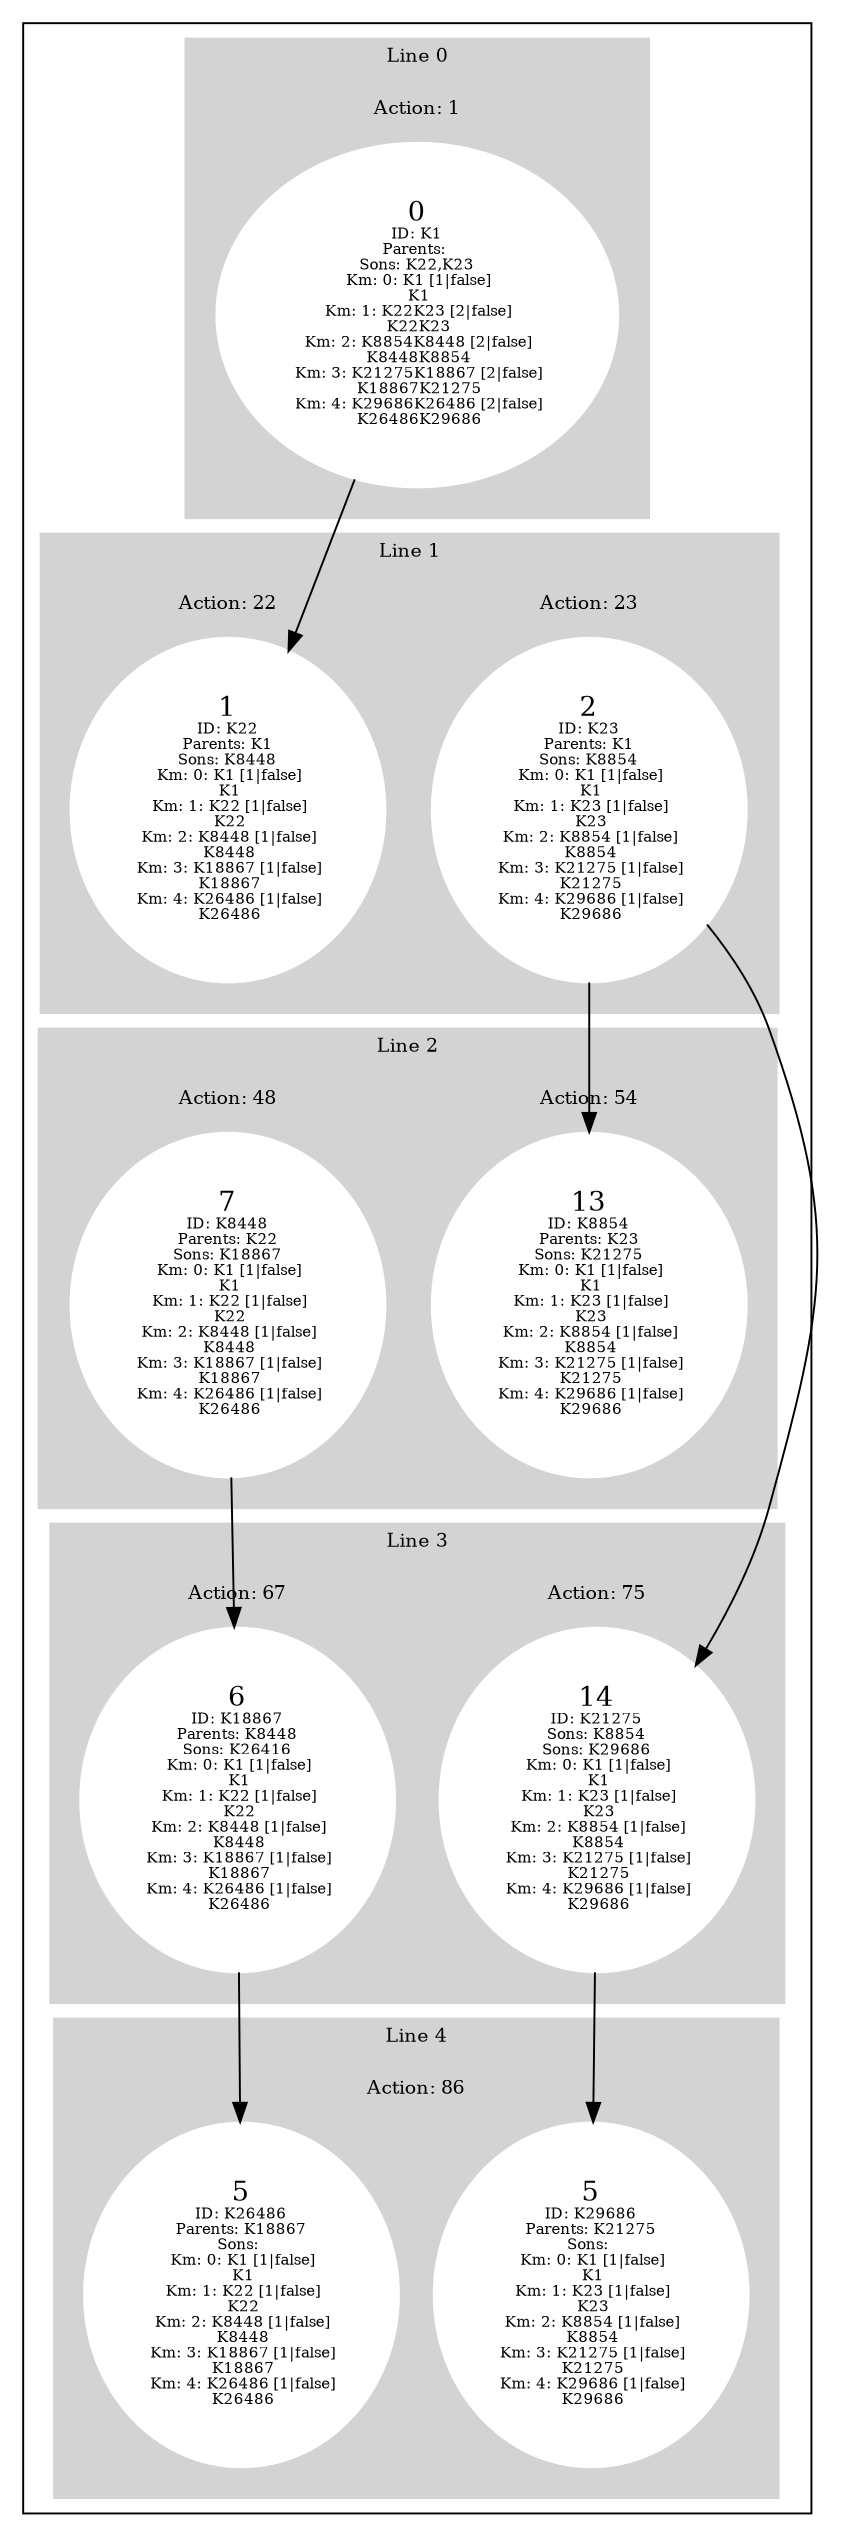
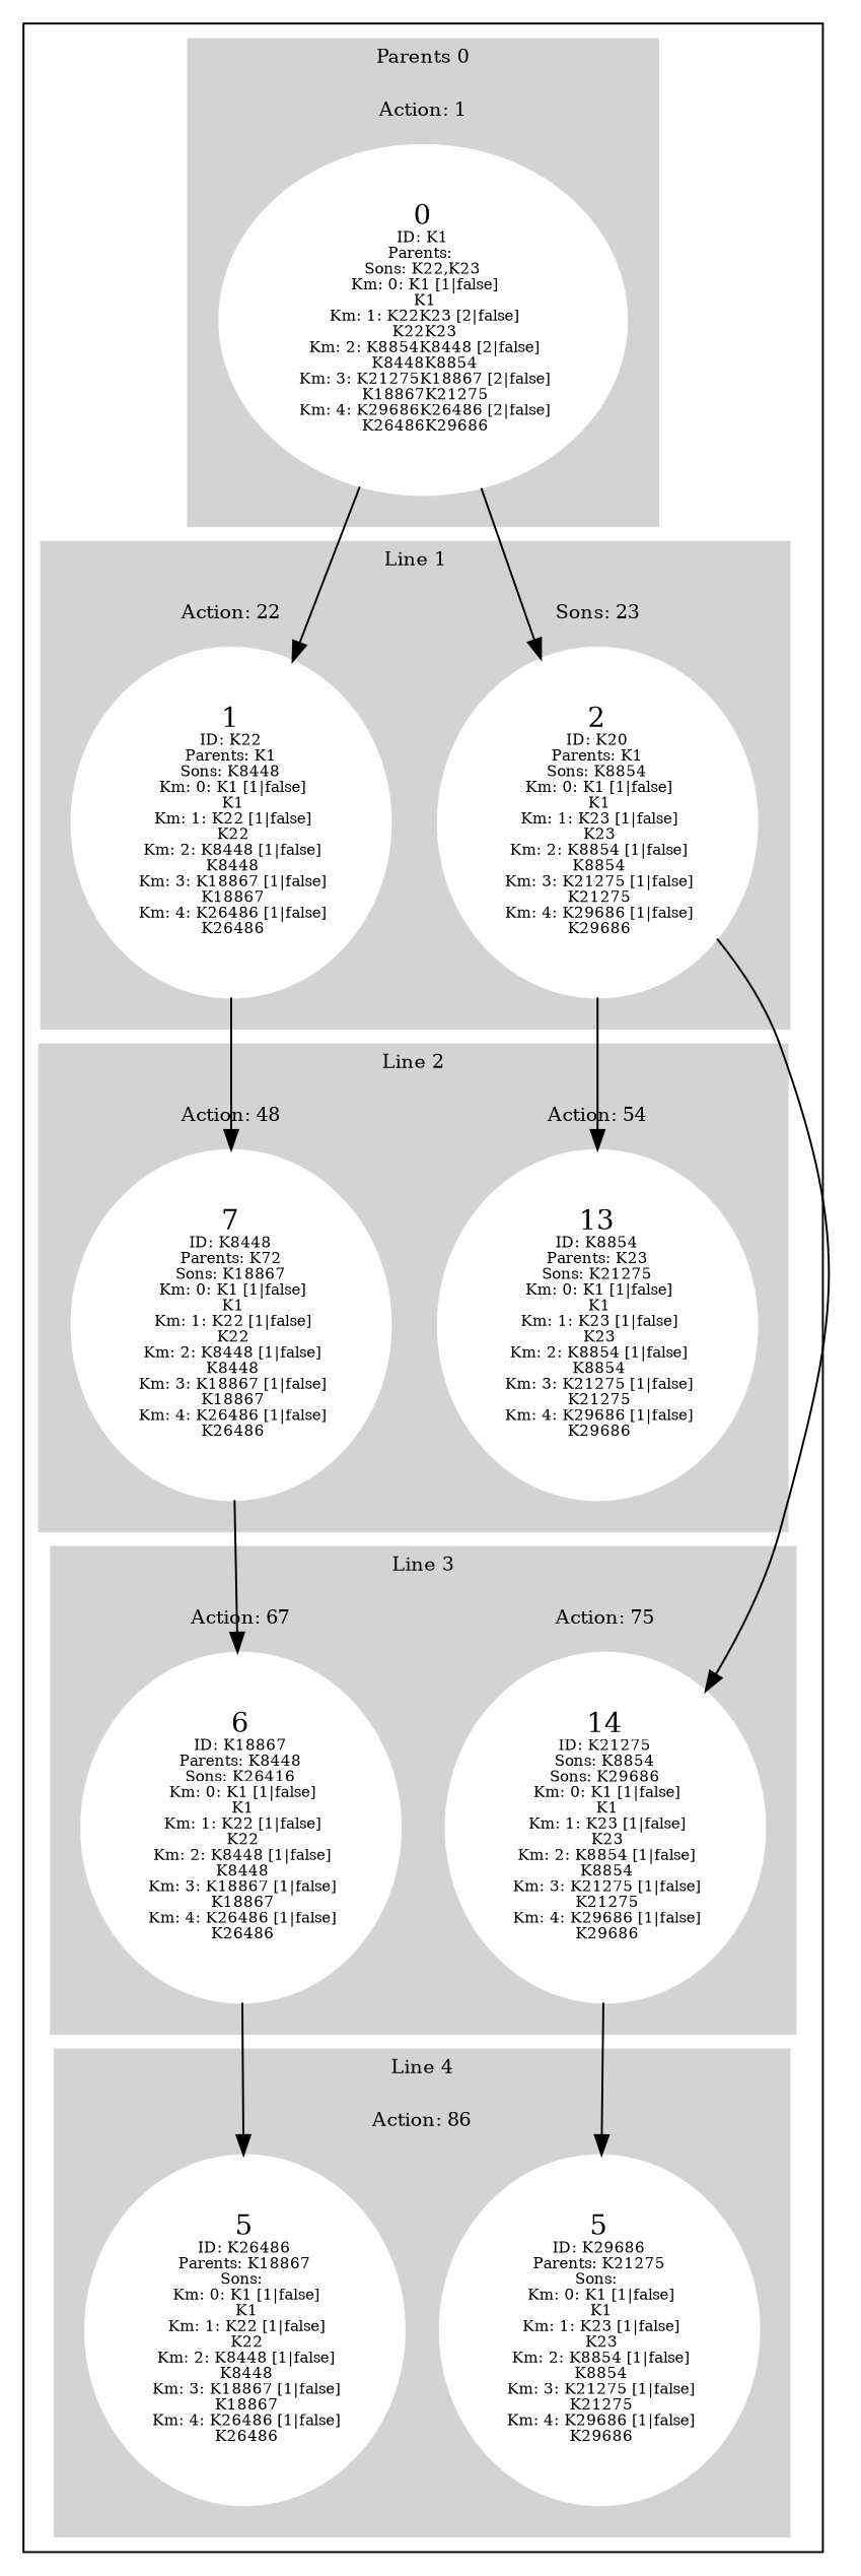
  digraph {
    node [color=white style=filled]
    n1 [label=<0<BR /><FONT POINT-SIZE="8">ID: K1</FONT><BR /><FONT POINT-SIZE="8">Parents: </FONT><BR /><FONT POINT-SIZE="8">Sons: K22,K23</FONT><BR /><FONT POINT-SIZE="8"> Km: 0: K1 [1|false]<BR /> K1</FONT><BR /><FONT POINT-SIZE="8"> Km: 1: K22K23 [2|false]<BR /> K22K23</FONT><BR /><FONT POINT-SIZE="8"> Km: 2: K8854K8448 [2|false]<BR /> K8448K8854</FONT><BR /><FONT POINT-SIZE="8"> Km: 3: K21275K18867 [2|false]<BR /> K18867K21275</FONT><BR /><FONT POINT-SIZE="8"> Km: 4: K29686K26486 [2|false]<BR /> K26486K29686</FONT>>]
    n2 [label=<5<BR /><FONT POINT-SIZE="8">ID: K29686</FONT><BR /><FONT POINT-SIZE="8">Parents: K21275</FONT><BR /><FONT POINT-SIZE="8">Sons: </FONT><BR /><FONT POINT-SIZE="8"> Km: 0: K1 [1|false]<BR /> K1</FONT><BR /><FONT POINT-SIZE="8"> Km: 1: K23 [1|false]<BR /> K23</FONT><BR /><FONT POINT-SIZE="8"> Km: 2: K8854 [1|false]<BR /> K8854</FONT><BR /><FONT POINT-SIZE="8"> Km: 3: K21275 [1|false]<BR /> K21275</FONT><BR /><FONT POINT-SIZE="8"> Km: 4: K29686 [1|false]<BR /> K29686</FONT>>]
    n3 [label=<5<BR /><FONT POINT-SIZE="8">ID: K26486</FONT><BR /><FONT POINT-SIZE="8">Parents: K18867</FONT><BR /><FONT POINT-SIZE="8">Sons: </FONT><BR /><FONT POINT-SIZE="8"> Km: 0: K1 [1|false]<BR /> K1</FONT><BR /><FONT POINT-SIZE="8"> Km: 1: K22 [1|false]<BR /> K22</FONT><BR /><FONT POINT-SIZE="8"> Km: 2: K8448 [1|false]<BR /> K8448</FONT><BR /><FONT POINT-SIZE="8"> Km: 3: K18867 [1|false]<BR /> K18867</FONT><BR /><FONT POINT-SIZE="8"> Km: 4: K26486 [1|false]<BR /> K26486</FONT>>]
    n4 [label=<13<BR /><FONT POINT-SIZE="8">ID: K8854</FONT><BR /><FONT POINT-SIZE="8">Parents: K23</FONT><BR /><FONT POINT-SIZE="8">Sons: K21275</FONT><BR /><FONT POINT-SIZE="8"> Km: 0: K1 [1|false]<BR /> K1</FONT><BR /><FONT POINT-SIZE="8"> Km: 1: K23 [1|false]<BR /> K23</FONT><BR /><FONT POINT-SIZE="8"> Km: 2: K8854 [1|false]<BR /> K8854</FONT><BR /><FONT POINT-SIZE="8"> Km: 3: K21275 [1|false]<BR /> K21275</FONT><BR /><FONT POINT-SIZE="8"> Km: 4: K29686 [1|false]<BR /> K29686</FONT>>]
-   n5 [label=<7<BR /><FONT POINT-SIZE="8">ID: K8448</FONT><BR /><FONT POINT-SIZE="8">Parents: K22</FONT><BR /><FONT POINT-SIZE="8">Sons: K18867</FONT><BR /><FONT POINT-SIZE="8"> Km: 0: K1 [1|false]<BR /> K1</FONT><BR /><FONT POINT-SIZE="8"> Km: 1: K22 [1|false]<BR /> K22</FONT><BR /><FONT POINT-SIZE="8"> Km: 2: K8448 [1|false]<BR /> K8448</FONT><BR /><FONT POINT-SIZE="8"> Km: 3: K18867 [1|false]<BR /> K18867</FONT><BR /><FONT POINT-SIZE="8"> Km: 4: K26486 [1|false]<BR /> K26486</FONT>>]
+   n5 [label=<7<BR /><FONT POINT-SIZE="8">ID: K8448</FONT><BR /><FONT POINT-SIZE="8">Parents: K72</FONT><BR /><FONT POINT-SIZE="8">Sons: K18867</FONT><BR /><FONT POINT-SIZE="8"> Km: 0: K1 [1|false]<BR /> K1</FONT><BR /><FONT POINT-SIZE="8"> Km: 1: K22 [1|false]<BR /> K22</FONT><BR /><FONT POINT-SIZE="8"> Km: 2: K8448 [1|false]<BR /> K8448</FONT><BR /><FONT POINT-SIZE="8"> Km: 3: K18867 [1|false]<BR /> K18867</FONT><BR /><FONT POINT-SIZE="8"> Km: 4: K26486 [1|false]<BR /> K26486</FONT>>]
    n6 [label=<14<BR /><FONT POINT-SIZE="8">ID: K21275</FONT><BR /><FONT POINT-SIZE="8">Sons: K8854</FONT><BR /><FONT POINT-SIZE="8">Sons: K29686</FONT><BR /><FONT POINT-SIZE="8"> Km: 0: K1 [1|false]<BR /> K1</FONT><BR /><FONT POINT-SIZE="8"> Km: 1: K23 [1|false]<BR /> K23</FONT><BR /><FONT POINT-SIZE="8"> Km: 2: K8854 [1|false]<BR /> K8854</FONT><BR /><FONT POINT-SIZE="8"> Km: 3: K21275 [1|false]<BR /> K21275</FONT><BR /><FONT POINT-SIZE="8"> Km: 4: K29686 [1|false]<BR /> K29686</FONT>>]
    n7 [label=<6<BR /><FONT POINT-SIZE="8">ID: K18867</FONT><BR /><FONT POINT-SIZE="8">Parents: K8448</FONT><BR /><FONT POINT-SIZE="8">Sons: K26416</FONT><BR /><FONT POINT-SIZE="8"> Km: 0: K1 [1|false]<BR /> K1</FONT><BR /><FONT POINT-SIZE="8"> Km: 1: K22 [1|false]<BR /> K22</FONT><BR /><FONT POINT-SIZE="8"> Km: 2: K8448 [1|false]<BR /> K8448</FONT><BR /><FONT POINT-SIZE="8"> Km: 3: K18867 [1|false]<BR /> K18867</FONT><BR /><FONT POINT-SIZE="8"> Km: 4: K26486 [1|false]<BR /> K26486</FONT>>]
    n8 [label=<1<BR /><FONT POINT-SIZE="8">ID: K22</FONT><BR /><FONT POINT-SIZE="8">Parents: K1</FONT><BR /><FONT POINT-SIZE="8">Sons: K8448</FONT><BR /><FONT POINT-SIZE="8"> Km: 0: K1 [1|false]<BR /> K1</FONT><BR /><FONT POINT-SIZE="8"> Km: 1: K22 [1|false]<BR /> K22</FONT><BR /><FONT POINT-SIZE="8"> Km: 2: K8448 [1|false]<BR /> K8448</FONT><BR /><FONT POINT-SIZE="8"> Km: 3: K18867 [1|false]<BR /> K18867</FONT><BR /><FONT POINT-SIZE="8"> Km: 4: K26486 [1|false]<BR /> K26486</FONT>>]
-   n9 [label=<2<BR /><FONT POINT-SIZE="8">ID: K23</FONT><BR /><FONT POINT-SIZE="8">Parents: K1</FONT><BR /><FONT POINT-SIZE="8">Sons: K8854</FONT><BR /><FONT POINT-SIZE="8"> Km: 0: K1 [1|false]<BR /> K1</FONT><BR /><FONT POINT-SIZE="8"> Km: 1: K23 [1|false]<BR /> K23</FONT><BR /><FONT POINT-SIZE="8"> Km: 2: K8854 [1|false]<BR /> K8854</FONT><BR /><FONT POINT-SIZE="8"> Km: 3: K21275 [1|false]<BR /> K21275</FONT><BR /><FONT POINT-SIZE="8"> Km: 4: K29686 [1|false]<BR /> K29686</FONT>>]
+   n9 [label=<2<BR /><FONT POINT-SIZE="8">ID: K20</FONT><BR /><FONT POINT-SIZE="8">Parents: K1</FONT><BR /><FONT POINT-SIZE="8">Sons: K8854</FONT><BR /><FONT POINT-SIZE="8"> Km: 0: K1 [1|false]<BR /> K1</FONT><BR /><FONT POINT-SIZE="8"> Km: 1: K23 [1|false]<BR /> K23</FONT><BR /><FONT POINT-SIZE="8"> Km: 2: K8854 [1|false]<BR /> K8854</FONT><BR /><FONT POINT-SIZE="8"> Km: 3: K21275 [1|false]<BR /> K21275</FONT><BR /><FONT POINT-SIZE="8"> Km: 4: K29686 [1|false]<BR /> K29686</FONT>>]
    subgraph cluster_1 {
      subgraph cluster_2 {
        color=lightgrey
        fontsize=10
-       label="Line 0"
+       label="Parents 0"
        style=filled
        subgraph cluster_3 {
          color=lightgrey
          fontsize=10
          label="Action: 1"
          style=filled
          n1
        }
      }
      subgraph cluster_4 {
        color=lightgrey
        fontsize=10
        label="Line 4"
        style=filled
        subgraph cluster_5 {
          color=lightgrey
          fontsize=10
          label="Action: 86"
          style=filled
          n2
          n3
        }
      }
      subgraph cluster_6 {
        color=lightgrey
        fontsize=10
        label="Line 2"
        style=filled
        subgraph cluster_7 {
          color=lightgrey
          fontsize=10
          label="Action: 54"
          style=filled
          n4
        }
        subgraph cluster_8 {
          color=lightgrey
          fontsize=10
          label="Action: 48"
          style=filled
          n5
        }
      }
      subgraph cluster_9 {
        color=lightgrey
        fontsize=10
        label="Line 3"
        style=filled
        subgraph cluster_10 {
          color=lightgrey
          fontsize=10
          label="Action: 75"
          style=filled
          n6
        }
        subgraph cluster_11 {
          color=lightgrey
          fontsize=10
          label="Action: 67"
          style=filled
          n7
        }
      }
      subgraph cluster_12 {
        color=lightgrey
        fontsize=10
        label="Line 1"
        style=filled
        subgraph cluster_13 {
          color=lightgrey
          fontsize=10
          label="Action: 22"
          style=filled
          n8
        }
        subgraph cluster_14 {
          color=lightgrey
          fontsize=10
-         label="Action: 23"
+         label="Sons: 23"
          style=filled
          n9
        }
      }
    }
    n1 -> n8
+   n1 -> n9
    n5 -> n7
    n6 -> n2
    n7 -> n3
+   n8 -> n5
    n9 -> n4
    n9 -> n6
  }
